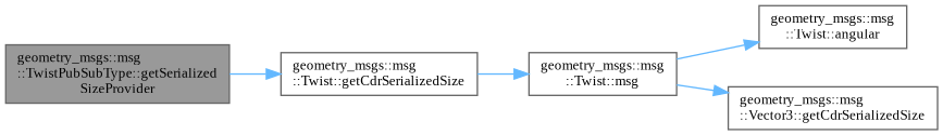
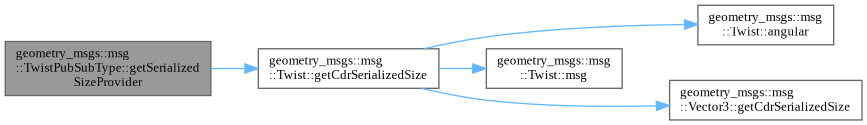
  digraph {
    fontname="Liberation Serif"
    rankdir=LR
    node [color=grey40 fillcolor=white fontname="Liberation Serif" fontsize=10 shape=box style=filled]
    edge [color=steelblue1 fontname="Liberation Serif" fontsize=10 labelfontname=Helvetica labelfontsize=10 style=solid]
    n1 [color=gray40 fillcolor=grey60 fontcolor=black height=0.2 label="geometry_msgs::msg\l::TwistPubSubType::getSerialized\lSizeProvider" width=0.4]
    n2 [height=0.2 label="geometry_msgs::msg\l::Twist::getCdrSerializedSize" width=0.4]
    n3 [height=0.2 label="geometry_msgs::msg\l::Twist::angular" width=0.4]
    n4 [height=0.2 label="geometry_msgs::msg\l::Vector3::getCdrSerializedSize" width=0.4]
    n5 [height=0.2 label="geometry_msgs::msg\l::Twist::msg" width=0.4]
    n1 -> n2
-   n5 -> n3
-   n5 -> n4
+   n2 -> n3
+   n2 -> n4
    n2 -> n5
  }
